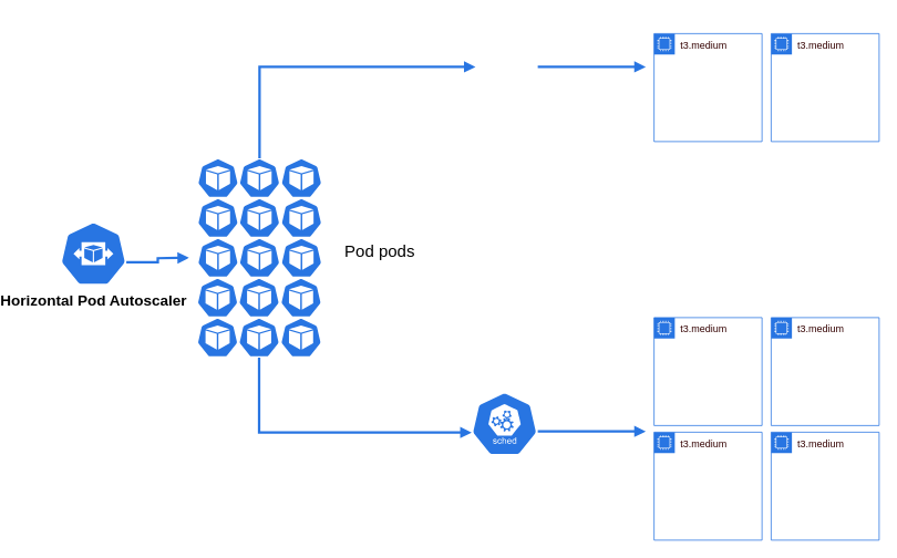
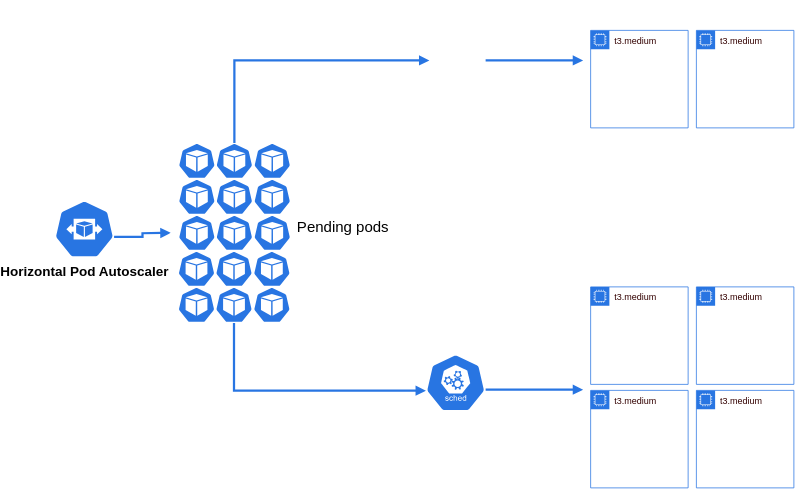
  <mxCell id="0" />
  <mxCell id="1" parent="0" />
  <mxCell id="2" value="&lt;font style=&quot;font-size: 18px;&quot;&gt;&lt;b style=&quot;&quot;&gt;Horizontal Pod Autoscaler&lt;/b&gt;&lt;/font&gt;" style="sketch=0;html=1;dashed=0;whitespace=wrap;fillColor=#2875E2;strokeColor=#ffffff;points=[[0.005,0.63,0],[0.1,0.2,0],[0.9,0.2,0],[0.5,0,0],[0.995,0.63,0],[0.72,0.99,0],[0.5,1,0],[0.28,0.99,0]];verticalLabelPosition=bottom;align=center;verticalAlign=top;shape=mxgraph.kubernetes.icon;prIcon=hpa" vertex="1" parent="1"><mxGeometry x="20" y="265" width="80" height="80" as="geometry" /></mxCell>
  <mxCell id="3" value="" style="shape=image;verticalLabelPosition=bottom;labelBackgroundColor=default;verticalAlign=top;aspect=fixed;imageAspect=0;image=https://www.nclouds.com/wp-content/uploads/2023/05/karpenter.png;" vertex="1" parent="1"><mxGeometry x="442.5" y="20" width="225" height="150" as="geometry" /></mxCell>
  <mxCell id="4" value="" style="sketch=0;html=1;dashed=0;whitespace=wrap;fillColor=#2875E2;strokeColor=#ffffff;points=[[0.005,0.63,0],[0.1,0.2,0],[0.9,0.2,0],[0.5,0,0],[0.995,0.63,0],[0.72,0.99,0],[0.5,1,0],[0.28,0.99,0]];verticalLabelPosition=bottom;align=center;verticalAlign=top;shape=mxgraph.kubernetes.icon;prIcon=pod" vertex="1" parent="1"><mxGeometry x="185" y="190" width="50" height="48" as="geometry" /></mxCell>
  <mxCell id="5" value="" style="sketch=0;html=1;dashed=0;whitespace=wrap;fillColor=#2875E2;strokeColor=#ffffff;points=[[0.005,0.63,0],[0.1,0.2,0],[0.9,0.2,0],[0.5,0,0],[0.995,0.63,0],[0.72,0.99,0],[0.5,1,0],[0.28,0.99,0]];verticalLabelPosition=bottom;align=center;verticalAlign=top;shape=mxgraph.kubernetes.icon;prIcon=pod" vertex="1" parent="1"><mxGeometry x="184.5" y="382" width="50" height="48" as="geometry" /></mxCell>
  <mxCell id="6" value="" style="sketch=0;html=1;dashed=0;whitespace=wrap;fillColor=#2875E2;strokeColor=#ffffff;points=[[0.005,0.63,0],[0.1,0.2,0],[0.9,0.2,0],[0.5,0,0],[0.995,0.63,0],[0.72,0.99,0],[0.5,1,0],[0.28,0.99,0]];verticalLabelPosition=bottom;align=center;verticalAlign=top;shape=mxgraph.kubernetes.icon;prIcon=pod" vertex="1" parent="1"><mxGeometry x="185" y="238" width="50" height="48" as="geometry" /></mxCell>
  <mxCell id="7" value="" style="sketch=0;html=1;dashed=0;whitespace=wrap;fillColor=#2875E2;strokeColor=#ffffff;points=[[0.005,0.63,0],[0.1,0.2,0],[0.9,0.2,0],[0.5,0,0],[0.995,0.63,0],[0.72,0.99,0],[0.5,1,0],[0.28,0.99,0]];verticalLabelPosition=bottom;align=center;verticalAlign=top;shape=mxgraph.kubernetes.icon;prIcon=pod" vertex="1" parent="1"><mxGeometry x="185" y="286" width="50" height="48" as="geometry" /></mxCell>
  <mxCell id="8" value="" style="sketch=0;html=1;dashed=0;whitespace=wrap;fillColor=#2875E2;strokeColor=#ffffff;points=[[0.005,0.63,0],[0.1,0.2,0],[0.9,0.2,0],[0.5,0,0],[0.995,0.63,0],[0.72,0.99,0],[0.5,1,0],[0.28,0.99,0]];verticalLabelPosition=bottom;align=center;verticalAlign=top;shape=mxgraph.kubernetes.icon;prIcon=pod" vertex="1" parent="1"><mxGeometry x="184.5" y="334" width="50" height="48" as="geometry" /></mxCell>
  <mxCell id="9" value="" style="sketch=0;html=1;dashed=0;whitespace=wrap;fillColor=#2875E2;strokeColor=#ffffff;points=[[0.005,0.63,0],[0.1,0.2,0],[0.9,0.2,0],[0.5,0,0],[0.995,0.63,0],[0.72,0.99,0],[0.5,1,0],[0.28,0.99,0]];verticalLabelPosition=bottom;align=center;verticalAlign=top;shape=mxgraph.kubernetes.icon;prIcon=pod" vertex="1" parent="1"><mxGeometry x="235" y="190" width="50" height="48" as="geometry" /></mxCell>
  <mxCell id="10" value="" style="sketch=0;html=1;dashed=0;whitespace=wrap;fillColor=#2875E2;strokeColor=#ffffff;points=[[0.005,0.63,0],[0.1,0.2,0],[0.9,0.2,0],[0.5,0,0],[0.995,0.63,0],[0.72,0.99,0],[0.5,1,0],[0.28,0.99,0]];verticalLabelPosition=bottom;align=center;verticalAlign=top;shape=mxgraph.kubernetes.icon;prIcon=pod" vertex="1" parent="1"><mxGeometry x="234.5" y="382" width="50" height="48" as="geometry" /></mxCell>
  <mxCell id="11" value="" style="sketch=0;html=1;dashed=0;whitespace=wrap;fillColor=#2875E2;strokeColor=#ffffff;points=[[0.005,0.63,0],[0.1,0.2,0],[0.9,0.2,0],[0.5,0,0],[0.995,0.63,0],[0.72,0.99,0],[0.5,1,0],[0.28,0.99,0]];verticalLabelPosition=bottom;align=center;verticalAlign=top;shape=mxgraph.kubernetes.icon;prIcon=pod" vertex="1" parent="1"><mxGeometry x="235" y="238" width="50" height="48" as="geometry" /></mxCell>
  <mxCell id="12" value="" style="sketch=0;html=1;dashed=0;whitespace=wrap;fillColor=#2875E2;strokeColor=#ffffff;points=[[0.005,0.63,0],[0.1,0.2,0],[0.9,0.2,0],[0.5,0,0],[0.995,0.63,0],[0.72,0.99,0],[0.5,1,0],[0.28,0.99,0]];verticalLabelPosition=bottom;align=center;verticalAlign=top;shape=mxgraph.kubernetes.icon;prIcon=pod" vertex="1" parent="1"><mxGeometry x="235" y="286" width="50" height="48" as="geometry" /></mxCell>
  <mxCell id="13" value="" style="sketch=0;html=1;dashed=0;whitespace=wrap;fillColor=#2875E2;strokeColor=#ffffff;points=[[0.005,0.63,0],[0.1,0.2,0],[0.9,0.2,0],[0.5,0,0],[0.995,0.63,0],[0.72,0.99,0],[0.5,1,0],[0.28,0.99,0]];verticalLabelPosition=bottom;align=center;verticalAlign=top;shape=mxgraph.kubernetes.icon;prIcon=pod" vertex="1" parent="1"><mxGeometry x="234.5" y="334" width="50" height="48" as="geometry" /></mxCell>
  <mxCell id="14" value="" style="sketch=0;html=1;dashed=0;whitespace=wrap;fillColor=#2875E2;strokeColor=#ffffff;points=[[0.005,0.63,0],[0.1,0.2,0],[0.9,0.2,0],[0.5,0,0],[0.995,0.63,0],[0.72,0.99,0],[0.5,1,0],[0.28,0.99,0]];verticalLabelPosition=bottom;align=center;verticalAlign=top;shape=mxgraph.kubernetes.icon;prIcon=pod" vertex="1" parent="1"><mxGeometry x="285.5" y="190" width="50" height="48" as="geometry" /></mxCell>
  <mxCell id="15" value="" style="sketch=0;html=1;dashed=0;whitespace=wrap;fillColor=#2875E2;strokeColor=#ffffff;points=[[0.005,0.63,0],[0.1,0.2,0],[0.9,0.2,0],[0.5,0,0],[0.995,0.63,0],[0.72,0.99,0],[0.5,1,0],[0.28,0.99,0]];verticalLabelPosition=bottom;align=center;verticalAlign=top;shape=mxgraph.kubernetes.icon;prIcon=pod" vertex="1" parent="1"><mxGeometry x="285" y="382" width="50" height="48" as="geometry" /></mxCell>
  <mxCell id="16" value="" style="sketch=0;html=1;dashed=0;whitespace=wrap;fillColor=#2875E2;strokeColor=#ffffff;points=[[0.005,0.63,0],[0.1,0.2,0],[0.9,0.2,0],[0.5,0,0],[0.995,0.63,0],[0.72,0.99,0],[0.5,1,0],[0.28,0.99,0]];verticalLabelPosition=bottom;align=center;verticalAlign=top;shape=mxgraph.kubernetes.icon;prIcon=pod" vertex="1" parent="1"><mxGeometry x="285.5" y="238" width="50" height="48" as="geometry" /></mxCell>
  <mxCell id="17" value="" style="sketch=0;html=1;dashed=0;whitespace=wrap;fillColor=#2875E2;strokeColor=#ffffff;points=[[0.005,0.63,0],[0.1,0.2,0],[0.9,0.2,0],[0.5,0,0],[0.995,0.63,0],[0.72,0.99,0],[0.5,1,0],[0.28,0.99,0]];verticalLabelPosition=bottom;align=center;verticalAlign=top;shape=mxgraph.kubernetes.icon;prIcon=pod" vertex="1" parent="1"><mxGeometry x="285.5" y="286" width="50" height="48" as="geometry" /></mxCell>
  <mxCell id="18" value="" style="sketch=0;html=1;dashed=0;whitespace=wrap;fillColor=#2875E2;strokeColor=#ffffff;points=[[0.005,0.63,0],[0.1,0.2,0],[0.9,0.2,0],[0.5,0,0],[0.995,0.63,0],[0.72,0.99,0],[0.5,1,0],[0.28,0.99,0]];verticalLabelPosition=bottom;align=center;verticalAlign=top;shape=mxgraph.kubernetes.icon;prIcon=pod" vertex="1" parent="1"><mxGeometry x="285" y="334" width="50" height="48" as="geometry" /></mxCell>
  <mxCell id="19" value="" style="sketch=0;html=1;dashed=0;whitespace=wrap;fillColor=#2875E2;strokeColor=#ffffff;points=[[0.005,0.63,0],[0.1,0.2,0],[0.9,0.2,0],[0.5,0,0],[0.995,0.63,0],[0.72,0.99,0],[0.5,1,0],[0.28,0.99,0]];verticalLabelPosition=bottom;align=center;verticalAlign=top;shape=mxgraph.kubernetes.icon;prIcon=sched" vertex="1" parent="1"><mxGeometry x="515" y="470" width="80" height="80" as="geometry" /></mxCell>
  <mxCell id="20" value="&lt;font color=&quot;#330000&quot;&gt;t3.medium&lt;/font&gt;" style="points=[[0,0],[0.25,0],[0.5,0],[0.75,0],[1,0],[1,0.25],[1,0.5],[1,0.75],[1,1],[0.75,1],[0.5,1],[0.25,1],[0,1],[0,0.75],[0,0.5],[0,0.25]];outlineConnect=0;gradientColor=none;html=1;whiteSpace=wrap;fontSize=12;fontStyle=0;container=1;pointerEvents=0;collapsible=0;recursiveResize=0;shape=mxgraph.aws4.group;grIcon=mxgraph.aws4.group_ec2_instance_contents;strokeColor=#2875e2;fillColor=none;verticalAlign=top;align=left;spacingLeft=30;fontColor=#D86613;dashed=0;" vertex="1" parent="1"><mxGeometry x="735" y="382" width="130" height="130" as="geometry" /></mxCell>
  <mxCell id="21" value="&lt;font color=&quot;#330000&quot;&gt;t3.medium&lt;/font&gt;" style="points=[[0,0],[0.25,0],[0.5,0],[0.75,0],[1,0],[1,0.25],[1,0.5],[1,0.75],[1,1],[0.75,1],[0.5,1],[0.25,1],[0,1],[0,0.75],[0,0.5],[0,0.25]];outlineConnect=0;gradientColor=none;html=1;whiteSpace=wrap;fontSize=12;fontStyle=0;container=1;pointerEvents=0;collapsible=0;recursiveResize=0;shape=mxgraph.aws4.group;grIcon=mxgraph.aws4.group_ec2_instance_contents;strokeColor=#2875e2;fillColor=none;verticalAlign=top;align=left;spacingLeft=30;fontColor=#D86613;dashed=0;" vertex="1" parent="1"><mxGeometry x="735" y="520" width="130" height="130" as="geometry" /></mxCell>
  <mxCell id="22" value="&lt;font color=&quot;#330000&quot;&gt;t3.medium&lt;/font&gt;" style="points=[[0,0],[0.25,0],[0.5,0],[0.75,0],[1,0],[1,0.25],[1,0.5],[1,0.75],[1,1],[0.75,1],[0.5,1],[0.25,1],[0,1],[0,0.75],[0,0.5],[0,0.25]];outlineConnect=0;gradientColor=none;html=1;whiteSpace=wrap;fontSize=12;fontStyle=0;container=1;pointerEvents=0;collapsible=0;recursiveResize=0;shape=mxgraph.aws4.group;grIcon=mxgraph.aws4.group_ec2_instance_contents;strokeColor=#2875e2;fillColor=none;verticalAlign=top;align=left;spacingLeft=30;fontColor=#D86613;dashed=0;" vertex="1" parent="1"><mxGeometry x="876" y="382" width="130" height="130" as="geometry" /></mxCell>
  <mxCell id="23" value="&lt;font color=&quot;#330000&quot;&gt;t3.medium&lt;/font&gt;" style="points=[[0,0],[0.25,0],[0.5,0],[0.75,0],[1,0],[1,0.25],[1,0.5],[1,0.75],[1,1],[0.75,1],[0.5,1],[0.25,1],[0,1],[0,0.75],[0,0.5],[0,0.25]];outlineConnect=0;gradientColor=none;html=1;whiteSpace=wrap;fontSize=12;fontStyle=0;container=1;pointerEvents=0;collapsible=0;recursiveResize=0;shape=mxgraph.aws4.group;grIcon=mxgraph.aws4.group_ec2_instance_contents;strokeColor=#2875e2;fillColor=none;verticalAlign=top;align=left;spacingLeft=30;fontColor=#D86613;dashed=0;" vertex="1" parent="1"><mxGeometry x="876" y="520" width="130" height="130" as="geometry" /></mxCell>
  <mxCell id="24" value="&lt;font color=&quot;#330000&quot;&gt;t3.medium&lt;/font&gt;" style="points=[[0,0],[0.25,0],[0.5,0],[0.75,0],[1,0],[1,0.25],[1,0.5],[1,0.75],[1,1],[0.75,1],[0.5,1],[0.25,1],[0,1],[0,0.75],[0,0.5],[0,0.25]];outlineConnect=0;gradientColor=none;html=1;whiteSpace=wrap;fontSize=12;fontStyle=0;container=1;pointerEvents=0;collapsible=0;recursiveResize=0;shape=mxgraph.aws4.group;grIcon=mxgraph.aws4.group_ec2_instance_contents;strokeColor=#2875e2;fillColor=none;verticalAlign=top;align=left;spacingLeft=30;fontColor=#D86613;dashed=0;" vertex="1" parent="1"><mxGeometry x="735" y="40" width="130" height="130" as="geometry" /></mxCell>
  <mxCell id="25" value="&lt;font color=&quot;#330000&quot;&gt;t3.medium&lt;/font&gt;" style="points=[[0,0],[0.25,0],[0.5,0],[0.75,0],[1,0],[1,0.25],[1,0.5],[1,0.75],[1,1],[0.75,1],[0.5,1],[0.25,1],[0,1],[0,0.75],[0,0.5],[0,0.25]];outlineConnect=0;gradientColor=none;html=1;whiteSpace=wrap;fontSize=12;fontStyle=0;container=1;pointerEvents=0;collapsible=0;recursiveResize=0;shape=mxgraph.aws4.group;grIcon=mxgraph.aws4.group_ec2_instance_contents;strokeColor=#2875e2;fillColor=none;verticalAlign=top;align=left;spacingLeft=30;fontColor=#D86613;dashed=0;" vertex="1" parent="1"><mxGeometry x="876" y="40" width="130" height="130" as="geometry" /></mxCell>
  <mxCell id="26" value="" style="edgeStyle=orthogonalEdgeStyle;html=1;endArrow=block;elbow=vertical;startArrow=none;endFill=1;strokeColor=#2875e2;rounded=0;strokeWidth=3;exitX=0.995;exitY=0.63;exitDx=0;exitDy=0;exitPerimeter=0;" edge="1" parent="1" source="2"><mxGeometry width="100" relative="1" as="geometry"><mxPoint x="15" y="309.5" as="sourcePoint" /><mxPoint x="175" y="310" as="targetPoint" /></mxGeometry></mxCell>
  <mxCell id="27" value="" style="edgeStyle=orthogonalEdgeStyle;html=1;endArrow=block;elbow=vertical;startArrow=none;endFill=1;strokeColor=#2875e2;rounded=0;strokeWidth=3;exitX=0.5;exitY=1;exitDx=0;exitDy=0;exitPerimeter=0;entryX=0.005;entryY=0.63;entryDx=0;entryDy=0;entryPerimeter=0;" edge="1" parent="1" source="10" target="19"><mxGeometry width="100" relative="1" as="geometry"><mxPoint x="65" y="320" as="sourcePoint" /><mxPoint x="185" y="320" as="targetPoint" /><Array as="points"><mxPoint x="260" y="520" /></Array></mxGeometry></mxCell>
  <mxCell id="28" value="" style="edgeStyle=orthogonalEdgeStyle;html=1;endArrow=block;elbow=vertical;startArrow=none;endFill=1;strokeColor=#2875e2;rounded=0;strokeWidth=3;entryX=0.005;entryY=0.63;entryDx=0;entryDy=0;entryPerimeter=0;exitX=0.5;exitY=0;exitDx=0;exitDy=0;exitPerimeter=0;" edge="1" parent="1" source="9"><mxGeometry width="100" relative="1" as="geometry"><mxPoint x="265" y="170" as="sourcePoint" /><mxPoint x="520" y="80" as="targetPoint" /><Array as="points"><mxPoint x="260" y="80" /></Array></mxGeometry></mxCell>
  <mxCell id="29" value="" style="edgeStyle=orthogonalEdgeStyle;html=1;endArrow=block;elbow=vertical;startArrow=none;endFill=1;strokeColor=#2875e2;rounded=0;strokeWidth=3;exitX=0.995;exitY=0.63;exitDx=0;exitDy=0;exitPerimeter=0;" edge="1" parent="1"><mxGeometry width="100" relative="1" as="geometry"><mxPoint x="595" y="80" as="sourcePoint" /><mxPoint x="725" y="80" as="targetPoint" /></mxGeometry></mxCell>
  <mxCell id="30" value="" style="edgeStyle=orthogonalEdgeStyle;html=1;endArrow=block;elbow=vertical;startArrow=none;endFill=1;strokeColor=#2875e2;rounded=0;strokeWidth=3;exitX=0.995;exitY=0.63;exitDx=0;exitDy=0;exitPerimeter=0;" edge="1" parent="1"><mxGeometry width="100" relative="1" as="geometry"><mxPoint x="595" y="519" as="sourcePoint" /><mxPoint x="725" y="519" as="targetPoint" /></mxGeometry></mxCell>
- <mxCell id="31" value="&lt;font style=&quot;font-size: 20px;&quot;&gt;Pod pods&lt;/font&gt;" style="text;html=1;strokeColor=none;fillColor=none;align=center;verticalAlign=middle;whiteSpace=wrap;rounded=0;" vertex="1" parent="1"><mxGeometry x="335" y="286" width="140" height="30" as="geometry" /></mxCell>
+ <mxCell id="31" value="&lt;font style=&quot;font-size: 20px;&quot;&gt;Pending pods&lt;/font&gt;" style="text;html=1;strokeColor=none;fillColor=none;align=center;verticalAlign=middle;whiteSpace=wrap;rounded=0;" vertex="1" parent="1"><mxGeometry x="335" y="286" width="140" height="30" as="geometry" /></mxCell>
